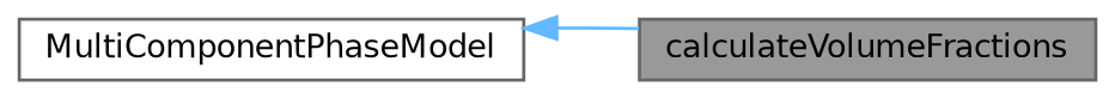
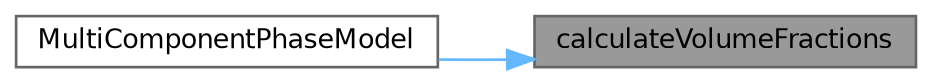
  digraph {
    rankdir=RL
    node [fontname=Helvetica fontsize=10 shape=box style=filled]
    n1 [color=gray40 fillcolor=grey60 fontcolor=black height=0.2 label=calculateVolumeFractions width=0.4]
    n2 [color=grey40 fillcolor=white height=0.2 label=MultiComponentPhaseModel width=0.4]
-   n2 -> n1 [color=steelblue1 dir=back fontname=Helvetica fontsize=10 labelfontname=Helvetica labelfontsize=10 style=solid]
+   n1 -> n2 [color=steelblue1 dir=back fontname=Helvetica fontsize=10 labelfontname=Helvetica labelfontsize=10 style=solid]
  }
